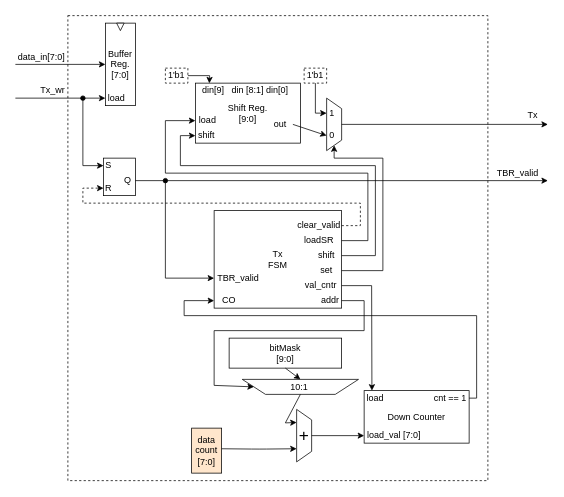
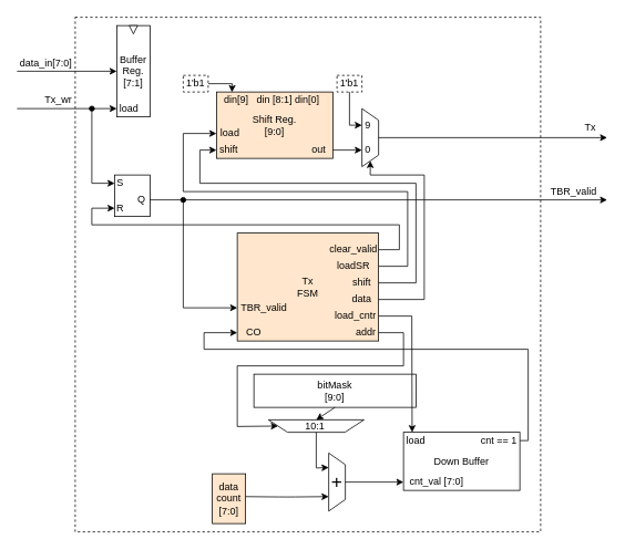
  <mxCell id="0" />
  <mxCell id="1" parent="0" />
- <mxCell id="2" value="Tx&lt;br&gt;FSM" style="rounded=0;whiteSpace=wrap;html=1;" vertex="1" parent="1"><mxGeometry x="285" y="280" width="170" height="130" as="geometry" /></mxCell>
- <mxCell id="3" value="Down Counter" style="rounded=0;whiteSpace=wrap;html=1;" vertex="1" parent="1"><mxGeometry x="485" y="520" width="140" height="70" as="geometry" /></mxCell>
+ <mxCell id="2" value="Tx&lt;br&gt;FSM" style="rounded=0;whiteSpace=wrap;html=1;fillColor=#ffe6cc;" vertex="1" parent="1"><mxGeometry x="285" y="280" width="170" height="130" as="geometry" /></mxCell>
+ <mxCell id="3" value="Down Buffer" style="rounded=0;whiteSpace=wrap;html=1;" vertex="1" parent="1"><mxGeometry x="485" y="520" width="140" height="70" as="geometry" /></mxCell>
  <mxCell id="4" value="load" style="text;html=1;strokeColor=none;fillColor=none;align=center;verticalAlign=middle;whiteSpace=wrap;rounded=0;" vertex="1" parent="1"><mxGeometry x="485" y="520" width="30" height="20" as="geometry" /></mxCell>
- <mxCell id="5" value="load_val [7:0]" style="text;html=1;strokeColor=none;fillColor=none;align=center;verticalAlign=middle;whiteSpace=wrap;rounded=0;" vertex="1" parent="1"><mxGeometry x="485" y="570" width="80" height="20" as="geometry" /></mxCell>
+ <mxCell id="5" value="cnt_val [7:0]" style="text;html=1;strokeColor=none;fillColor=none;align=center;verticalAlign=middle;whiteSpace=wrap;rounded=0;" vertex="1" parent="1"><mxGeometry x="485" y="570" width="80" height="20" as="geometry" /></mxCell>
  <mxCell id="6" value="cnt == 1" style="text;html=1;strokeColor=none;fillColor=none;align=center;verticalAlign=middle;whiteSpace=wrap;rounded=0;" vertex="1" parent="1"><mxGeometry x="575" y="520" width="50" height="20" as="geometry" /></mxCell>
- <mxCell id="7" value="Shift Reg.&lt;br&gt;[9:0]" style="rounded=0;whiteSpace=wrap;html=1;" vertex="1" parent="1"><mxGeometry x="260" y="110" width="140" height="80" as="geometry" /></mxCell>
+ <mxCell id="7" value="Shift Reg.&lt;br&gt;[9:0]" style="rounded=0;whiteSpace=wrap;html=1;fillColor=#ffe6cc;" vertex="1" parent="1"><mxGeometry x="260" y="110" width="140" height="80" as="geometry" /></mxCell>
  <mxCell id="8" value="din[9] &amp;nbsp; din [8:1] din[0] &amp;nbsp;" style="text;html=1;strokeColor=none;fillColor=none;align=center;verticalAlign=middle;whiteSpace=wrap;rounded=0;" vertex="1" parent="1"><mxGeometry x="260" y="110" width="140" height="20" as="geometry" /></mxCell>
- <mxCell id="9" value="out&amp;nbsp;" style="text;html=1;strokeColor=none;fillColor=none;align=center;verticalAlign=middle;whiteSpace=wrap;rounded=0;" vertex="1" parent="1"><mxGeometry x="360" y="155" width="30" height="20" as="geometry" /></mxCell>
- <mxCell id="10" value="Buffer Reg.&lt;br&gt;[7:0]" style="rounded=0;whiteSpace=wrap;html=1;" vertex="1" parent="1"><mxGeometry x="140" y="30" width="40" height="110" as="geometry" /></mxCell>
+ <mxCell id="9" value="out&amp;nbsp;" style="text;html=1;strokeColor=none;fillColor=none;align=center;verticalAlign=middle;whiteSpace=wrap;rounded=0;" vertex="1" parent="1"><mxGeometry x="370" y="170" width="30" height="20" as="geometry" /></mxCell>
+ <mxCell id="10" value="Buffer Reg.&lt;br&gt;[7:1]" style="rounded=0;whiteSpace=wrap;html=1;" vertex="1" parent="1"><mxGeometry x="140" y="30" width="40" height="110" as="geometry" /></mxCell>
  <mxCell id="11" value="shift" style="text;html=1;strokeColor=none;fillColor=none;align=center;verticalAlign=middle;whiteSpace=wrap;rounded=0;" vertex="1" parent="1"><mxGeometry x="260" y="170" width="30" height="20" as="geometry" /></mxCell>
  <mxCell id="12" value="load" style="text;html=1;strokeColor=none;fillColor=none;align=center;verticalAlign=middle;whiteSpace=wrap;rounded=0;" vertex="1" parent="1"><mxGeometry x="140" y="120" width="30" height="20" as="geometry" /></mxCell>
  <mxCell id="13" value="" style="triangle;whiteSpace=wrap;html=1;direction=south;" vertex="1" parent="1"><mxGeometry x="155" y="30" width="10" height="10" as="geometry" /></mxCell>
  <mxCell id="14" value="data&lt;br&gt;count&lt;br&gt;[7:0]" style="rounded=0;whiteSpace=wrap;html=1;fillColor=#ffe6cc;" vertex="1" parent="1"><mxGeometry x="255" y="570" width="40" height="60" as="geometry" /></mxCell>
- <mxCell id="15" value="bitMask&lt;br&gt;[9:0]" style="rounded=0;whiteSpace=wrap;html=1;" vertex="1" parent="1"><mxGeometry x="305" y="450" width="150" height="40" as="geometry" /></mxCell>
+ <mxCell id="15" value="bitMask&lt;br&gt;[9:0]" style="rounded=0;whiteSpace=wrap;html=1;" vertex="1" parent="1"><mxGeometry x="305" y="450" width="195" height="40" as="geometry" /></mxCell>
  <mxCell id="16" value="&lt;font style=&quot;font-size: 23px&quot;&gt;+&lt;/font&gt;" style="shape=trapezoid;perimeter=trapezoidPerimeter;whiteSpace=wrap;html=1;direction=south;" vertex="1" parent="1"><mxGeometry x="395" y="545" width="20" height="70" as="geometry" /></mxCell>
- <mxCell id="17" value="10:1&amp;nbsp;" style="shape=trapezoid;perimeter=trapezoidPerimeter;whiteSpace=wrap;html=1;direction=west;" vertex="1" parent="1"><mxGeometry x="322.5" y="505" width="155" height="20" as="geometry" /></mxCell>
+ <mxCell id="17" value="10:1&amp;nbsp;" style="shape=trapezoid;perimeter=trapezoidPerimeter;whiteSpace=wrap;html=1;direction=west;" vertex="1" parent="1"><mxGeometry x="322.5" y="505" width="115" height="15" as="geometry" /></mxCell>
  <mxCell id="18" value="" style="endArrow=classic;html=1;entryX=1;entryY=0.5;entryDx=0;entryDy=0;exitX=1;exitY=0.5;exitDx=0;exitDy=0;rounded=0;" edge="1" parent="1" source="23" target="17"><mxGeometry width="50" height="50" relative="1" as="geometry"><mxPoint x="245" y="543" as="sourcePoint" /><mxPoint x="535" y="590" as="targetPoint" /><Array as="points"><mxPoint x="485" y="400" /><mxPoint x="485" y="440" /><mxPoint x="285" y="440" /><mxPoint x="285" y="513" /></Array></mxGeometry></mxCell>
  <mxCell id="19" value="" style="endArrow=classic;html=1;exitX=0.5;exitY=0;exitDx=0;exitDy=0;entryX=0.25;entryY=1;entryDx=0;entryDy=0;rounded=0;" edge="1" parent="1" source="17" target="16"><mxGeometry width="50" height="50" relative="1" as="geometry"><mxPoint x="345" y="540" as="sourcePoint" /><mxPoint x="380" y="560" as="targetPoint" /><Array as="points"><mxPoint x="380" y="563" /></Array></mxGeometry></mxCell>
  <mxCell id="20" value="" style="endArrow=classic;html=1;entryX=0.75;entryY=1;entryDx=0;entryDy=0;exitX=0.469;exitY=0;exitDx=0;exitDy=0;exitPerimeter=0;" edge="1" parent="1" target="16"><mxGeometry width="50" height="50" relative="1" as="geometry"><mxPoint x="295" y="597.52" as="sourcePoint" /><mxPoint x="395" y="490" as="targetPoint" /><Array as="points"><mxPoint x="345" y="598" /></Array></mxGeometry></mxCell>
  <mxCell id="21" value="" style="endArrow=classic;html=1;exitX=0.5;exitY=1;exitDx=0;exitDy=0;entryX=0.5;entryY=1;entryDx=0;entryDy=0;" edge="1" parent="1" source="15" target="17"><mxGeometry width="50" height="50" relative="1" as="geometry"><mxPoint x="325" y="560" as="sourcePoint" /><mxPoint x="375" y="510" as="targetPoint" /></mxGeometry></mxCell>
  <mxCell id="22" value="" style="endArrow=classic;html=1;exitX=0.5;exitY=0;exitDx=0;exitDy=0;entryX=0;entryY=0.5;entryDx=0;entryDy=0;" edge="1" parent="1" source="16" target="5"><mxGeometry width="50" height="50" relative="1" as="geometry"><mxPoint x="575" y="650" as="sourcePoint" /><mxPoint x="455" y="580" as="targetPoint" /></mxGeometry></mxCell>
  <mxCell id="23" value="addr" style="text;html=1;strokeColor=none;fillColor=none;align=center;verticalAlign=middle;whiteSpace=wrap;rounded=0;" vertex="1" parent="1"><mxGeometry x="425" y="390" width="30" height="20" as="geometry" /></mxCell>
- <mxCell id="24" value="val_cntr" style="text;html=1;strokeColor=none;fillColor=none;align=center;verticalAlign=middle;whiteSpace=wrap;rounded=0;" vertex="1" parent="1"><mxGeometry x="400" y="370" width="55" height="20" as="geometry" /></mxCell>
+ <mxCell id="24" value="load_cntr" style="text;html=1;strokeColor=none;fillColor=none;align=center;verticalAlign=middle;whiteSpace=wrap;rounded=0;" vertex="1" parent="1"><mxGeometry x="400" y="370" width="55" height="20" as="geometry" /></mxCell>
  <mxCell id="25" value="CO" style="text;html=1;strokeColor=none;fillColor=none;align=center;verticalAlign=middle;whiteSpace=wrap;rounded=0;" vertex="1" parent="1"><mxGeometry x="285" y="390" width="40" height="20" as="geometry" /></mxCell>
  <mxCell id="26" value="shift" style="text;html=1;strokeColor=none;fillColor=none;align=center;verticalAlign=middle;whiteSpace=wrap;rounded=0;" vertex="1" parent="1"><mxGeometry x="415" y="330" width="40" height="20" as="geometry" /></mxCell>
  <mxCell id="27" value="" style="endArrow=classic;html=1;exitX=1;exitY=0.5;exitDx=0;exitDy=0;rounded=0;entryX=0.347;entryY=0;entryDx=0;entryDy=0;entryPerimeter=0;" edge="1" parent="1" source="24" target="4"><mxGeometry width="50" height="50" relative="1" as="geometry"><mxPoint x="405" y="470" as="sourcePoint" /><mxPoint x="495" y="500" as="targetPoint" /><Array as="points"><mxPoint x="495" y="380" /></Array></mxGeometry></mxCell>
  <mxCell id="28" value="loadSR" style="text;html=1;strokeColor=none;fillColor=none;align=center;verticalAlign=middle;whiteSpace=wrap;rounded=0;" vertex="1" parent="1"><mxGeometry x="395" y="310" width="60" height="20" as="geometry" /></mxCell>
  <mxCell id="29" value="" style="endArrow=classic;html=1;exitX=1;exitY=0.5;exitDx=0;exitDy=0;rounded=0;" edge="1" parent="1" source="6"><mxGeometry width="50" height="50" relative="1" as="geometry"><mxPoint x="235" y="450" as="sourcePoint" /><mxPoint x="285" y="400" as="targetPoint" /><Array as="points"><mxPoint x="635" y="530" /><mxPoint x="635" y="420" /><mxPoint x="245" y="420" /><mxPoint x="245" y="400" /></Array></mxGeometry></mxCell>
  <mxCell id="30" value="" style="endArrow=classic;html=1;entryX=0;entryY=0.5;entryDx=0;entryDy=0;" edge="1" parent="1" target="10"><mxGeometry width="50" height="50" relative="1" as="geometry"><mxPoint x="20" y="85" as="sourcePoint" /><mxPoint x="510" y="10" as="targetPoint" /></mxGeometry></mxCell>
  <mxCell id="31" value="load" style="text;html=1;strokeColor=none;fillColor=none;align=center;verticalAlign=middle;whiteSpace=wrap;rounded=0;dashed=1;" vertex="1" parent="1"><mxGeometry x="260" y="150" width="32.5" height="20" as="geometry" /></mxCell>
  <mxCell id="32" value="" style="shape=trapezoid;perimeter=trapezoidPerimeter;whiteSpace=wrap;html=1;fillColor=#ffffff;direction=south;" vertex="1" parent="1"><mxGeometry x="435" y="130" width="20" height="70" as="geometry" /></mxCell>
- <mxCell id="33" value="1" style="text;html=1;strokeColor=none;fillColor=none;align=center;verticalAlign=middle;whiteSpace=wrap;rounded=0;" vertex="1" parent="1"><mxGeometry x="435" y="140" width="15" height="20" as="geometry" /></mxCell>
+ <mxCell id="33" value="9" style="text;html=1;strokeColor=none;fillColor=none;align=center;verticalAlign=middle;whiteSpace=wrap;rounded=0;" vertex="1" parent="1"><mxGeometry x="435" y="140" width="15" height="20" as="geometry" /></mxCell>
  <mxCell id="34" value="0" style="text;html=1;strokeColor=none;fillColor=none;align=center;verticalAlign=middle;whiteSpace=wrap;rounded=0;" vertex="1" parent="1"><mxGeometry x="435" y="170" width="15" height="20" as="geometry" /></mxCell>
  <mxCell id="35" value="" style="endArrow=classic;html=1;exitX=1;exitY=0.5;exitDx=0;exitDy=0;entryX=0;entryY=0.5;entryDx=0;entryDy=0;" edge="1" parent="1" source="9" target="34"><mxGeometry width="50" height="50" relative="1" as="geometry"><mxPoint x="430" as="sourcePoint" y="90" /><mxPoint x="480" y="40" as="targetPoint" /></mxGeometry></mxCell>
  <mxCell id="36" value="" style="endArrow=classic;html=1;entryX=0;entryY=0.5;entryDx=0;entryDy=0;rounded=0;" edge="1" parent="1" target="33"><mxGeometry width="50" height="50" relative="1" as="geometry"><mxPoint x="420" y="110" as="sourcePoint" /><mxPoint x="480" y="40" as="targetPoint" /><Array as="points"><mxPoint x="420" y="150" /></Array></mxGeometry></mxCell>
  <mxCell id="37" value="1'b1" style="text;html=1;strokeColor=#000000;fillColor=none;align=center;verticalAlign=middle;whiteSpace=wrap;rounded=0;dashed=1;" vertex="1" parent="1"><mxGeometry x="405" width="30" height="20" as="geometry" y="90" /></mxCell>
  <mxCell id="38" value="" style="rounded=0;whiteSpace=wrap;html=1;strokeColor=#000000;fillColor=#ffffff;" vertex="1" parent="1"><mxGeometry x="137.5" y="210" width="42.5" height="50" as="geometry" /></mxCell>
  <mxCell id="39" value="S" style="text;html=1;strokeColor=none;fillColor=none;align=center;verticalAlign=middle;whiteSpace=wrap;rounded=0;" vertex="1" parent="1"><mxGeometry x="137.5" y="210" width="12.5" height="20" as="geometry" /></mxCell>
  <mxCell id="40" value="Q" style="text;html=1;strokeColor=none;fillColor=none;align=center;verticalAlign=middle;whiteSpace=wrap;rounded=0;" vertex="1" parent="1"><mxGeometry x="160" y="230" width="20" height="20" as="geometry" /></mxCell>
  <mxCell id="41" value="R" style="text;html=1;strokeColor=none;fillColor=none;align=center;verticalAlign=middle;whiteSpace=wrap;rounded=0;" vertex="1" parent="1"><mxGeometry x="137.5" y="240" width="12.5" height="20" as="geometry" /></mxCell>
  <mxCell id="42" value="" style="endArrow=classic;html=1;" edge="1" parent="1"><mxGeometry width="50" height="50" relative="1" as="geometry"><mxPoint x="20" y="130" as="sourcePoint" /><mxPoint x="140" y="130" as="targetPoint" /></mxGeometry></mxCell>
  <mxCell id="43" value="" style="endArrow=classic;html=1;entryX=0.133;entryY=0.012;entryDx=0;entryDy=0;entryPerimeter=0;rounded=0;" edge="1" parent="1" target="8"><mxGeometry width="50" height="50" relative="1" as="geometry"><mxPoint x="250" y="100" as="sourcePoint" /><mxPoint x="240" y="150" as="targetPoint" /><Array as="points"><mxPoint x="279" y="100" /></Array></mxGeometry></mxCell>
  <mxCell id="44" value="1'b1" style="text;html=1;strokeColor=#000000;fillColor=none;align=center;verticalAlign=middle;whiteSpace=wrap;rounded=0;dashed=1;" vertex="1" parent="1"><mxGeometry x="220" width="30" height="20" as="geometry" y="90" /></mxCell>
  <mxCell id="45" value="" style="endArrow=classic;html=1;exitX=0.5;exitY=0;exitDx=0;exitDy=0;" edge="1" parent="1" source="32"><mxGeometry width="50" height="50" relative="1" as="geometry"><mxPoint x="490" y="180" as="sourcePoint" /><mxPoint x="730" y="165" as="targetPoint" /></mxGeometry></mxCell>
  <mxCell id="46" value="" style="endArrow=classic;html=1;entryX=0;entryY=0.5;entryDx=0;entryDy=0;rounded=0;startArrow=oval;startFill=1;" edge="1" parent="1" target="39"><mxGeometry width="50" height="50" relative="1" as="geometry"><mxPoint x="110" y="130" as="sourcePoint" /><mxPoint x="390" y="300" as="targetPoint" /><Array as="points"><mxPoint x="110" y="220" /></Array></mxGeometry></mxCell>
- <mxCell id="47" value="set" style="text;html=1;strokeColor=none;fillColor=none;align=center;verticalAlign=middle;whiteSpace=wrap;rounded=0;dashed=1;" vertex="1" parent="1"><mxGeometry x="415" y="350" width="40" height="20" as="geometry" /></mxCell>
+ <mxCell id="47" value="data" style="text;html=1;strokeColor=none;fillColor=none;align=center;verticalAlign=middle;whiteSpace=wrap;rounded=0;dashed=1;" vertex="1" parent="1"><mxGeometry x="415" y="350" width="40" height="20" as="geometry" /></mxCell>
  <mxCell id="48" value="clear_valid" style="text;html=1;strokeColor=none;fillColor=none;align=center;verticalAlign=middle;whiteSpace=wrap;rounded=0;dashed=1;" vertex="1" parent="1"><mxGeometry x="395" y="290" width="60" height="20" as="geometry" /></mxCell>
  <mxCell id="49" value="" style="endArrow=classic;html=1;entryX=1;entryY=0.5;entryDx=0;entryDy=0;exitX=1;exitY=0.5;exitDx=0;exitDy=0;rounded=0;" edge="1" parent="1" source="47" target="32"><mxGeometry width="50" height="50" relative="1" as="geometry"><mxPoint x="340" y="360" as="sourcePoint" /><mxPoint x="390" y="310" as="targetPoint" /><Array as="points"><mxPoint x="510" y="360" /><mxPoint x="510" y="210" /><mxPoint x="445" y="210" /></Array></mxGeometry></mxCell>
  <mxCell id="50" value="" style="endArrow=classic;html=1;entryX=0;entryY=0.5;entryDx=0;entryDy=0;exitX=1;exitY=0.5;exitDx=0;exitDy=0;rounded=0;" edge="1" parent="1" source="28" target="31"><mxGeometry width="50" height="50" relative="1" as="geometry"><mxPoint x="430" y="330" as="sourcePoint" /><mxPoint x="390" y="310" as="targetPoint" /><Array as="points"><mxPoint x="490" y="320" /><mxPoint x="490" y="230" /><mxPoint x="220" y="230" /><mxPoint x="220" y="160" /></Array></mxGeometry></mxCell>
  <mxCell id="51" value="" style="endArrow=classic;html=1;entryX=0;entryY=0.5;entryDx=0;entryDy=0;exitX=1;exitY=0.5;exitDx=0;exitDy=0;rounded=0;" edge="1" parent="1" source="26" target="11"><mxGeometry width="50" height="50" relative="1" as="geometry"><mxPoint x="330" y="390" as="sourcePoint" /><mxPoint x="380" y="340" as="targetPoint" /><Array as="points"><mxPoint x="500" y="340" /><mxPoint x="500" y="220" /><mxPoint x="240" y="220" /><mxPoint x="240" y="180" /></Array></mxGeometry></mxCell>
  <mxCell id="52" value="" style="endArrow=classic;html=1;exitX=1;exitY=0.5;exitDx=0;exitDy=0;" edge="1" parent="1" source="40"><mxGeometry width="50" height="50" relative="1" as="geometry"><mxPoint x="210" y="240" as="sourcePoint" /><mxPoint x="730" y="240" as="targetPoint" /></mxGeometry></mxCell>
  <mxCell id="53" value="TBR_valid" style="text;html=1;strokeColor=none;fillColor=none;align=center;verticalAlign=middle;whiteSpace=wrap;rounded=0;dashed=1;" vertex="1" parent="1"><mxGeometry x="285" y="360" width="65" height="20" as="geometry" /></mxCell>
  <mxCell id="54" value="" style="endArrow=classic;html=1;entryX=0;entryY=0.5;entryDx=0;entryDy=0;rounded=0;startArrow=oval;startFill=1;" edge="1" parent="1" target="53"><mxGeometry width="50" height="50" relative="1" as="geometry"><mxPoint x="220" y="240" as="sourcePoint" /><mxPoint x="195" y="325" as="targetPoint" /><Array as="points"><mxPoint x="220" y="370" /></Array></mxGeometry></mxCell>
- <mxCell id="55" value="" style="endArrow=classic;html=1;exitX=1;exitY=0.5;exitDx=0;exitDy=0;entryX=0;entryY=0.5;entryDx=0;entryDy=0;rounded=0;dashed=1;" edge="1" parent="1" source="48" target="41"><mxGeometry width="50" height="50" relative="1" as="geometry"><mxPoint x="440" y="440" as="sourcePoint" /><mxPoint x="490" y="390" as="targetPoint" /><Array as="points"><mxPoint x="480" y="300" /><mxPoint x="480" y="270" /><mxPoint x="110" y="270" /><mxPoint x="110" y="250" /></Array></mxGeometry></mxCell>
+ <mxCell id="55" value="" style="endArrow=classic;html=1;exitX=1;exitY=0.5;exitDx=0;exitDy=0;entryX=0;entryY=0.5;entryDx=0;entryDy=0;rounded=0;" edge="1" parent="1" source="48" target="41"><mxGeometry width="50" height="50" relative="1" as="geometry"><mxPoint x="440" y="440" as="sourcePoint" /><mxPoint x="490" y="390" as="targetPoint" /><Array as="points"><mxPoint x="480" y="300" /><mxPoint x="480" y="270" /><mxPoint x="110" y="270" /><mxPoint x="110" y="250" /></Array></mxGeometry></mxCell>
  <mxCell id="56" value="Tx" style="text;html=1;strokeColor=none;fillColor=none;align=center;verticalAlign=middle;whiteSpace=wrap;rounded=0;dashed=1;" vertex="1" parent="1"><mxGeometry x="690" y="140" width="40" height="25" as="geometry" /></mxCell>
  <mxCell id="57" value="TBR_valid" style="text;html=1;strokeColor=none;fillColor=none;align=center;verticalAlign=middle;whiteSpace=wrap;rounded=0;dashed=1;" vertex="1" parent="1"><mxGeometry x="660" y="220" width="60" height="20" as="geometry" /></mxCell>
  <mxCell id="58" value="data_in[7:0]" style="text;html=1;strokeColor=none;fillColor=none;align=center;verticalAlign=middle;whiteSpace=wrap;rounded=0;dashed=1;" vertex="1" parent="1"><mxGeometry x="20" y="60" width="70" height="30" as="geometry" /></mxCell>
  <mxCell id="59" value="Tx_wr" style="text;html=1;strokeColor=none;fillColor=none;align=center;verticalAlign=middle;whiteSpace=wrap;rounded=0;dashed=1;" vertex="1" parent="1"><mxGeometry y="110" width="40" height="20" as="geometry" x="50" /></mxCell>
  <mxCell id="60" value="" style="rounded=0;whiteSpace=wrap;html=1;dashed=1;strokeColor=#000000;fillColor=none;" vertex="1" parent="1"><mxGeometry x="90" y="20" width="560" height="620" as="geometry" /></mxCell>
